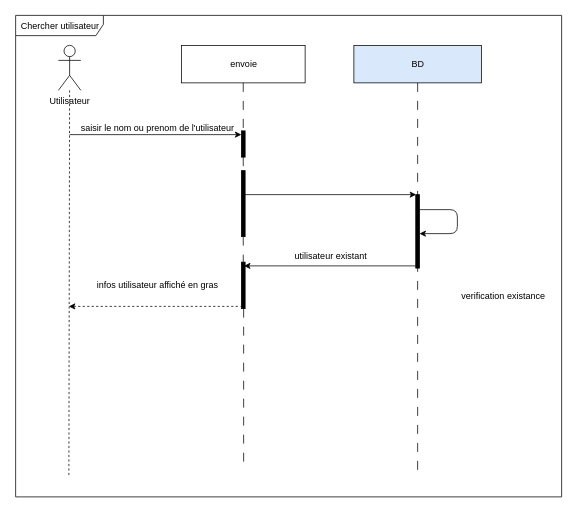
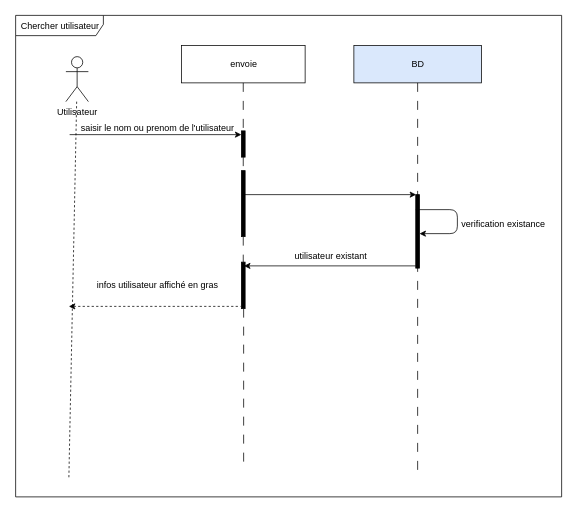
  <mxCell id="0" />
  <mxCell id="1" parent="0" />
  <mxCell id="2" value="Chercher utilisateur" style="shape=umlFrame;tabPosition=left;html=1;boundedLbl=1;labelInHeader=1;width=117;height=27;movable=0;resizable=0;rotatable=0;deletable=0;editable=0;connectable=0;" parent="1" vertex="1"><mxGeometry x="20" y="20" width="728" height="642" as="geometry" /></mxCell>
  <mxCell id="3" style="edgeStyle=none;html=1;endArrow=none;endFill=0;dashed=1;startArrow=none;" parent="1" source="4" edge="1"><mxGeometry relative="1" as="geometry"><mxPoint x="91" y="636" as="targetPoint" /><mxPoint x="91" y="402" as="sourcePoint" /></mxGeometry></mxCell>
- <mxCell id="4" value="Utilisateur" style="shape=umlActor;verticalLabelPosition=bottom;verticalAlign=top;html=1;" parent="1" vertex="1"><mxGeometry x="77" y="60" width="30" height="60" as="geometry" /></mxCell>
+ <mxCell id="4" value="Utilisateur" style="shape=umlActor;verticalLabelPosition=bottom;verticalAlign=top;html=1;" parent="1" vertex="1"><mxGeometry x="87" y="75" width="30" height="60" as="geometry" /></mxCell>
  <mxCell id="5" value="envoie" style="html=1;" parent="1" vertex="1"><mxGeometry x="241" y="60" width="165" height="50" as="geometry" /></mxCell>
  <mxCell id="6" value="BD" style="html=1;fillColor=#dae8fc;" parent="1" vertex="1"><mxGeometry x="471" y="60" width="170" height="50" as="geometry" /></mxCell>
  <mxCell id="7" value="" style="edgeStyle=none;orthogonalLoop=1;jettySize=auto;html=1;" parent="1" edge="1"><mxGeometry width="80" relative="1" as="geometry"><mxPoint x="92" y="179" as="sourcePoint" /><mxPoint x="321" y="179" as="targetPoint" /><Array as="points" /></mxGeometry></mxCell>
  <mxCell id="8" value="saisir le nom ou prenom de l'utilisateur" style="text;html=1;align=center;verticalAlign=middle;resizable=0;points=[];autosize=1;strokeColor=none;fillColor=none;" parent="1" vertex="1"><mxGeometry x="98" y="158" width="222" height="26" as="geometry" /></mxCell>
  <mxCell id="9" value="" style="edgeStyle=none;orthogonalLoop=1;jettySize=auto;html=1;" parent="1" edge="1"><mxGeometry width="80" relative="1" as="geometry"><mxPoint x="325" y="259" as="sourcePoint" /><mxPoint x="554" y="259" as="targetPoint" /><Array as="points" /></mxGeometry></mxCell>
  <mxCell id="10" value="" style="edgeStyle=none;html=1;endArrow=none;endFill=0;dashed=1;dashPattern=12 12;startArrow=none;" parent="1" source="5" target="11" edge="1"><mxGeometry relative="1" as="geometry"><mxPoint x="321" y="636" as="targetPoint" /><mxPoint x="323.387" y="110" as="sourcePoint" /></mxGeometry></mxCell>
  <mxCell id="11" value="" style="html=1;points=[];perimeter=orthogonalPerimeter;fillColor=strokeColor;" parent="1" vertex="1"><mxGeometry x="321" y="174" width="5" height="35" as="geometry" /></mxCell>
  <mxCell id="12" value="" style="edgeStyle=none;html=1;endArrow=none;endFill=0;dashed=1;dashPattern=12 12;startArrow=none;" parent="1" source="6" edge="1"><mxGeometry relative="1" as="geometry"><mxPoint x="556" y="636" as="targetPoint" /><mxPoint x="555.909" y="110" as="sourcePoint" /><Array as="points" /></mxGeometry></mxCell>
  <mxCell id="13" value="" style="html=1;points=[];perimeter=orthogonalPerimeter;fillColor=strokeColor;" parent="1" vertex="1"><mxGeometry x="553.5" y="259" width="5" height="98" as="geometry" /></mxCell>
  <mxCell id="14" value="" style="edgeStyle=none;orthogonalLoop=1;jettySize=auto;html=1;" parent="1" edge="1"><mxGeometry width="80" relative="1" as="geometry"><mxPoint x="553.5" y="279" as="sourcePoint" /><mxPoint x="558.5" y="311" as="targetPoint" /><Array as="points"><mxPoint x="609" y="279" /><mxPoint x="609" y="311" /></Array></mxGeometry></mxCell>
- <mxCell id="15" value="verification existance" style="text;html=1;align=center;verticalAlign=middle;resizable=0;points=[];autosize=1;strokeColor=none;fillColor=none;" parent="1" vertex="1"><mxGeometry x="605" y="381" width="129" height="26" as="geometry" /></mxCell>
+ <mxCell id="15" value="verification existance" style="text;html=1;align=center;verticalAlign=middle;resizable=0;points=[];autosize=1;strokeColor=none;fillColor=none;" parent="1" vertex="1"><mxGeometry x="605" y="286" width="129" height="26" as="geometry" /></mxCell>
  <mxCell id="16" value="" style="edgeStyle=none;html=1;endArrow=none;endFill=0;dashed=1;dashPattern=12 12;startArrow=none;" parent="1" source="11" target="17" edge="1"><mxGeometry relative="1" as="geometry"><mxPoint x="321" y="669" as="targetPoint" /><mxPoint x="321" y="229" as="sourcePoint" /></mxGeometry></mxCell>
  <mxCell id="17" value="" style="html=1;points=[];perimeter=orthogonalPerimeter;fillColor=strokeColor;" parent="1" vertex="1"><mxGeometry x="321" y="227" width="5" height="88" as="geometry" /></mxCell>
  <mxCell id="18" value="" style="edgeStyle=none;html=1;endArrow=none;endFill=0;dashed=1;dashPattern=12 12;startArrow=none;" parent="1" source="21" edge="1"><mxGeometry relative="1" as="geometry"><mxPoint x="324" y="624" as="targetPoint" /><mxPoint x="321" y="314" as="sourcePoint" /></mxGeometry></mxCell>
  <mxCell id="19" value="" style="edgeStyle=none;orthogonalLoop=1;jettySize=auto;html=1;endArrow=none;endFill=0;startArrow=classic;startFill=1;" edge="1" parent="1"><mxGeometry width="80" relative="1" as="geometry"><mxPoint x="324.5" y="354" as="sourcePoint" /><mxPoint x="553.5" y="354" as="targetPoint" /><Array as="points" /></mxGeometry></mxCell>
  <mxCell id="20" value="" style="edgeStyle=none;html=1;endArrow=none;endFill=0;dashed=1;dashPattern=12 12;startArrow=none;" edge="1" parent="1" source="17" target="21"><mxGeometry relative="1" as="geometry"><mxPoint x="324" y="624" as="targetPoint" /><mxPoint x="324" y="315" as="sourcePoint" /></mxGeometry></mxCell>
  <mxCell id="21" value="" style="html=1;points=[];perimeter=orthogonalPerimeter;fillColor=strokeColor;" vertex="1" parent="1"><mxGeometry x="321" y="349" width="5" height="62" as="geometry" /></mxCell>
  <mxCell id="22" value="" style="edgeStyle=none;orthogonalLoop=1;jettySize=auto;html=1;endArrow=none;endFill=0;startArrow=classic;startFill=1;dashed=1;" edge="1" parent="1"><mxGeometry width="80" relative="1" as="geometry"><mxPoint x="91" y="408" as="sourcePoint" /><mxPoint x="320" y="408" as="targetPoint" /><Array as="points" /></mxGeometry></mxCell>
  <mxCell id="23" value="utilisateur existant" style="text;html=1;align=center;verticalAlign=middle;resizable=0;points=[];autosize=1;strokeColor=none;fillColor=none;" vertex="1" parent="1"><mxGeometry x="382.5" y="328" width="114" height="26" as="geometry" /></mxCell>
  <mxCell id="24" value="infos utilisateur affiché en gras" style="text;html=1;align=center;verticalAlign=middle;resizable=0;points=[];autosize=1;strokeColor=none;fillColor=none;" vertex="1" parent="1"><mxGeometry x="119" y="367" width="180" height="26" as="geometry" /></mxCell>
